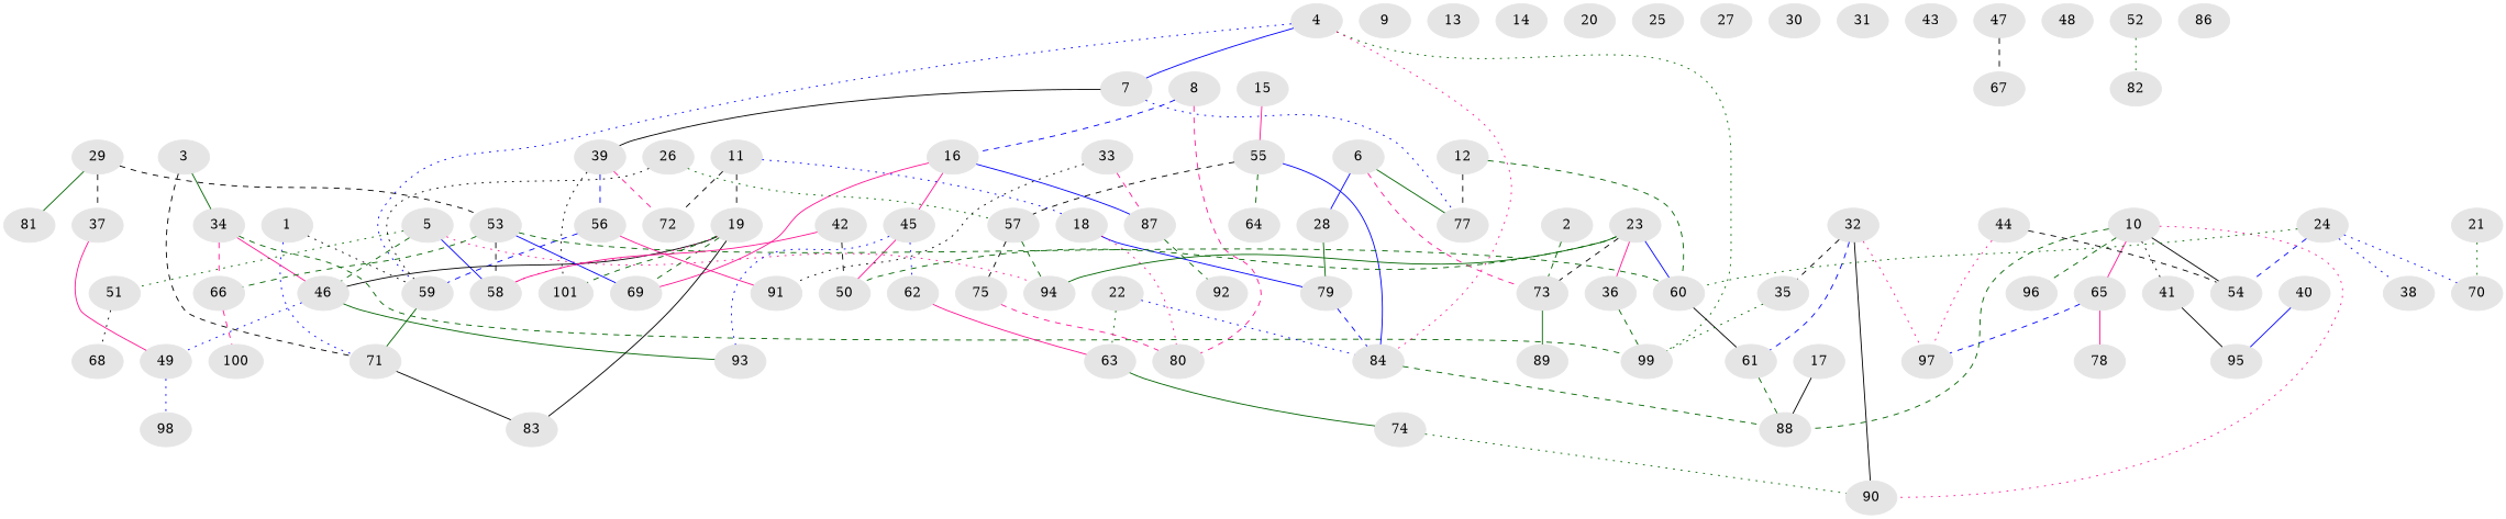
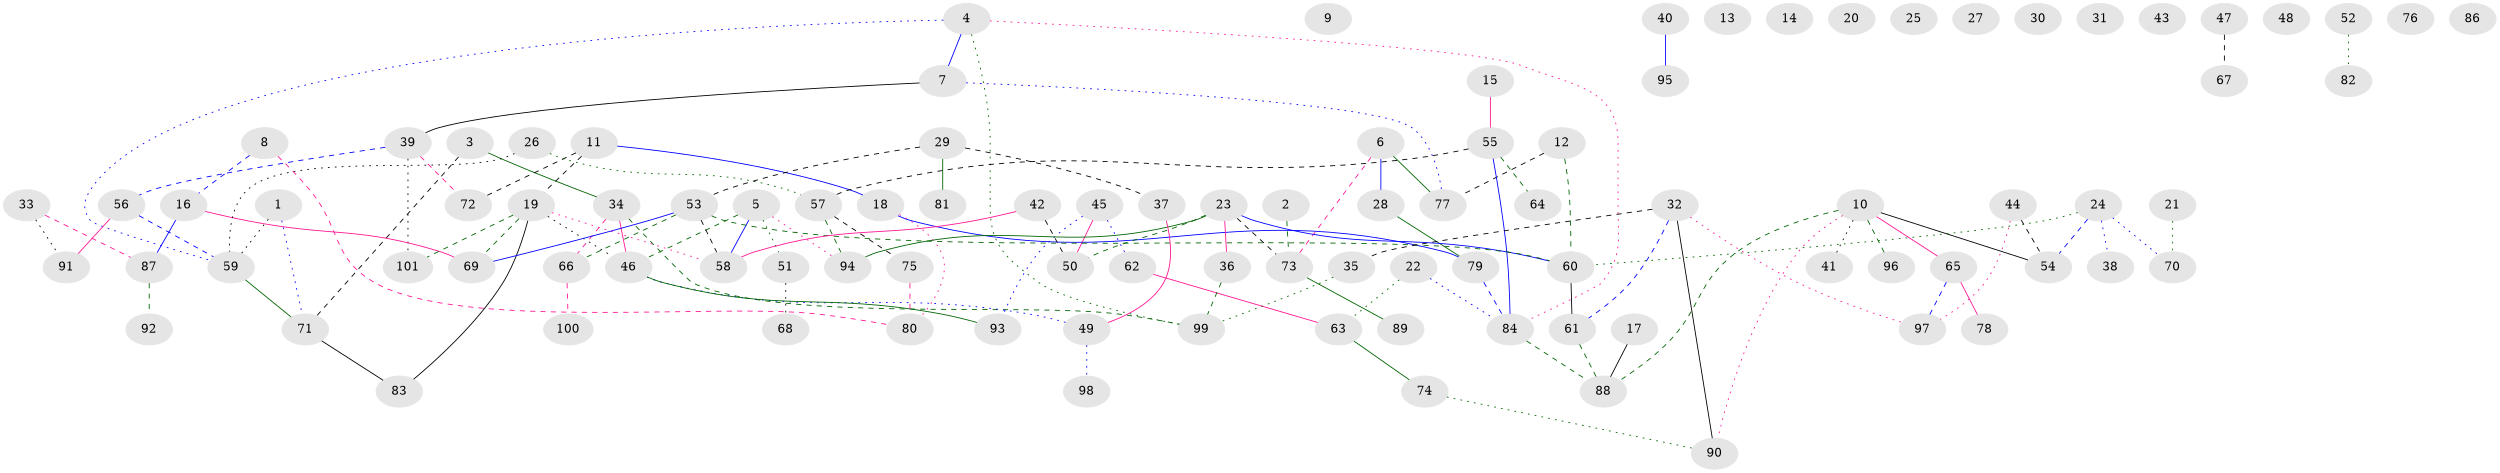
  graph {
    node [color=gray90 style=filled]
    edge [color=darkgreen style=dashed]
    1
    59
    71
    83
    2
    73
    89
    3
    34
    99
    46
    66
    4
    7
    84
    77
    39
    88
    5
    51
    58
    94
    49
    93
    68
    6
    28
    79
    72
    101
    56
    8
    16
    80
    45
    69
    87
    9
    10
    41
    54
    65
    90
    96
    95
    97
    78
    11
    18
    19
    12
    60
    61
    13
    14
    15
    55
    57
    64
    50
    62
    17
    20
    21
    70
    22
    63
    74
    23
    36
    24
    38
    25
    26
    75
    27
    29
    37
    53
    81
    92
    30
    31
    32
    35
    33
    91
    100
    98
    40
    42
    43
    44
    47
    67
    48
    52
    82
+   76
    86
    1 -- 59 [color=black style=dotted]
    1 -- 71 [color=blue style=dotted]
    59 -- 71 [style=solid]
    71 -- 83 [color=black style=solid]
    2 -- 73
    73 -- 89 [style=solid]
    3 -- 71 [color=black]
    3 -- 34 [style=solid]
    34 -- 99
    34 -- 46 [color=deeppink style=solid]
    34 -- 66 [color=deeppink]
    46 -- 49 [color=blue style=dotted]
    46 -- 93 [style=solid]
    66 -- 100 [color=deeppink]
    4 -- 59 [color=blue style=dotted]
    4 -- 99 [style=dotted]
    4 -- 7 [color=blue style=solid]
    4 -- 84 [color=deeppink style=dotted]
    7 -- 77 [color=blue style=dotted]
    7 -- 39 [color=black style=solid]
    84 -- 88
    39 -- 72 [color=deeppink]
    39 -- 101 [color=black style=dotted]
    39 -- 56 [color=blue]
    5 -- 46
    5 -- 51 [style=dotted]
    5 -- 58 [color=blue style=solid]
    5 -- 94 [color=deeppink style=dotted]
    51 -- 68 [color=black style=dotted]
    49 -- 98 [color=blue style=dotted]
    6 -- 73 [color=deeppink]
    6 -- 77 [style=solid]
    6 -- 28 [color=blue style=solid]
    28 -- 79 [style=solid]
    79 -- 84 [color=blue]
    56 -- 59 [color=blue]
    56 -- 91 [color=deeppink style=solid]
    8 -- 16 [color=blue]
    8 -- 80 [color=deeppink]
-   16 -- 45 [color=deeppink style=solid]
    16 -- 69 [color=deeppink style=solid]
    16 -- 87 [color=blue style=solid]
    45 -- 93 [color=blue style=dotted]
    45 -- 50 [color=deeppink style=solid]
    45 -- 62 [color=blue style=dotted]
    87 -- 92
    10 -- 88
    10 -- 41 [color=black style=dotted]
    10 -- 54 [color=black style=solid]
    10 -- 65 [color=deeppink style=solid]
    10 -- 90 [color=deeppink style=dotted]
    10 -- 96
-   41 -- 95 [color=black style=solid]
    65 -- 97 [color=blue]
    65 -- 78 [color=deeppink style=solid]
    11 -- 72 [color=black]
-   11 -- 18 [color=blue style=dotted]
+   11 -- 18 [color=blue style=solid]
    11 -- 19 [color=black]
    18 -- 79 [color=blue style=solid]
    18 -- 80 [color=deeppink style=dotted]
    19 -- 83 [color=black style=solid]
-   19 -- 46 [color=black style=solid]
+   19 -- 46 [color=black style=dotted]
    19 -- 58 [color=deeppink style=dotted]
    19 -- 101
    19 -- 69
    12 -- 77 [color=black]
    12 -- 60
    60 -- 61 [color=black style=solid]
    61 -- 88
    15 -- 55 [color=deeppink style=solid]
    55 -- 84 [color=blue style=solid]
    55 -- 57 [color=black]
    55 -- 64
    57 -- 94
    57 -- 75 [color=black]
    62 -- 63 [color=deeppink style=solid]
    17 -- 88 [color=black style=solid]
    21 -- 70 [style=dotted]
    22 -- 84 [color=blue style=dotted]
    22 -- 63 [style=dotted]
    63 -- 74 [style=solid]
    74 -- 90 [style=dotted]
    23 -- 73 [color=black]
    23 -- 94 [style=solid]
    23 -- 60 [color=blue style=solid]
    23 -- 50
    23 -- 36 [color=deeppink style=solid]
    36 -- 99
    24 -- 54 [color=blue]
    24 -- 60 [style=dotted]
    24 -- 70 [color=blue style=dotted]
    24 -- 38 [color=blue style=dotted]
    26 -- 59 [color=black style=dotted]
    26 -- 57 [style=dotted]
    75 -- 80 [color=deeppink]
    29 -- 37 [color=black]
    29 -- 53 [color=black]
    29 -- 81 [style=solid]
    37 -- 49 [color=deeppink style=solid]
    53 -- 66
    53 -- 58 [color=black]
    53 -- 69 [color=blue style=solid]
    53 -- 60
    32 -- 90 [color=black style=solid]
    32 -- 97 [color=deeppink style=dotted]
    32 -- 61 [color=blue]
    32 -- 35 [color=black]
    35 -- 99 [style=dotted]
    33 -- 87 [color=deeppink]
    33 -- 91 [color=black style=dotted]
    40 -- 95 [color=blue style=solid]
    42 -- 58 [color=deeppink style=solid]
    42 -- 50 [color=black]
    44 -- 54 [color=black]
    44 -- 97 [color=deeppink style=dotted]
    47 -- 67 [color=black]
    52 -- 82 [style=dotted]
  }
